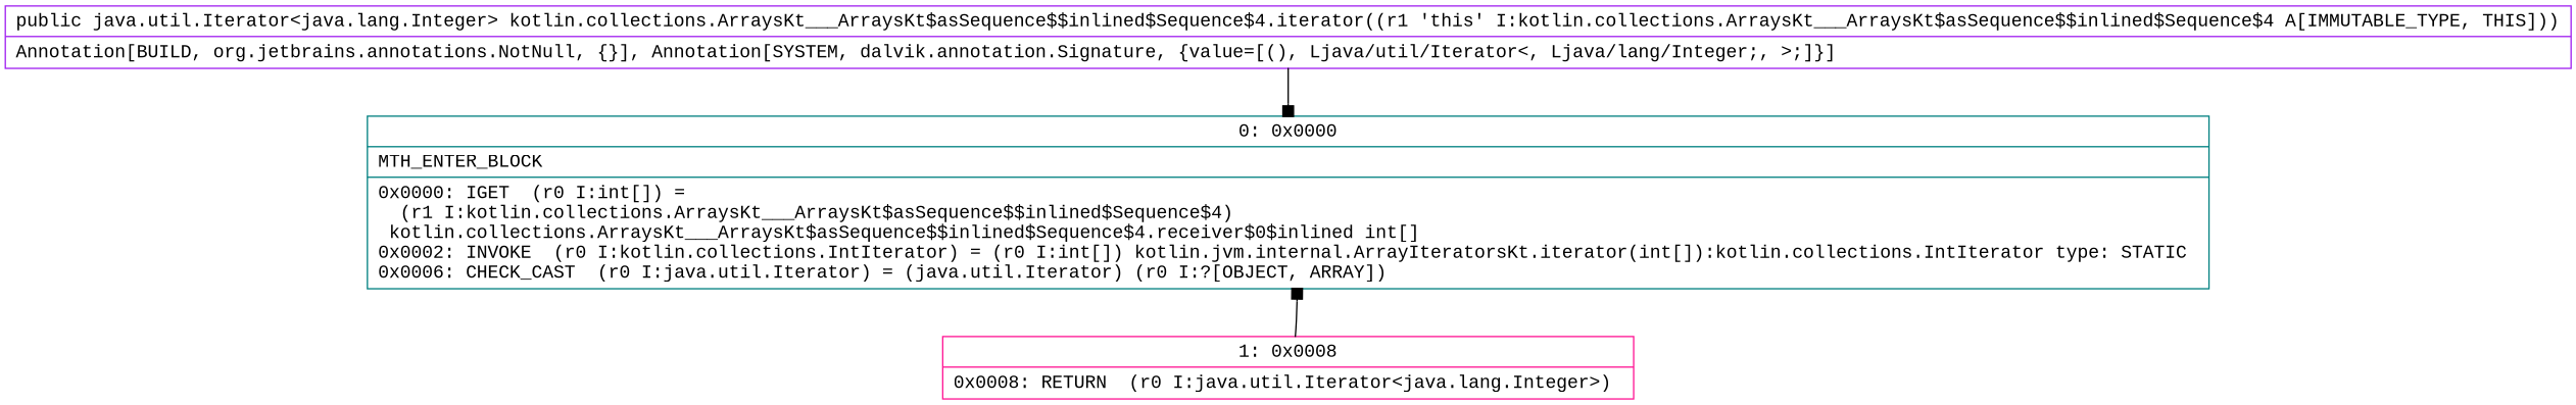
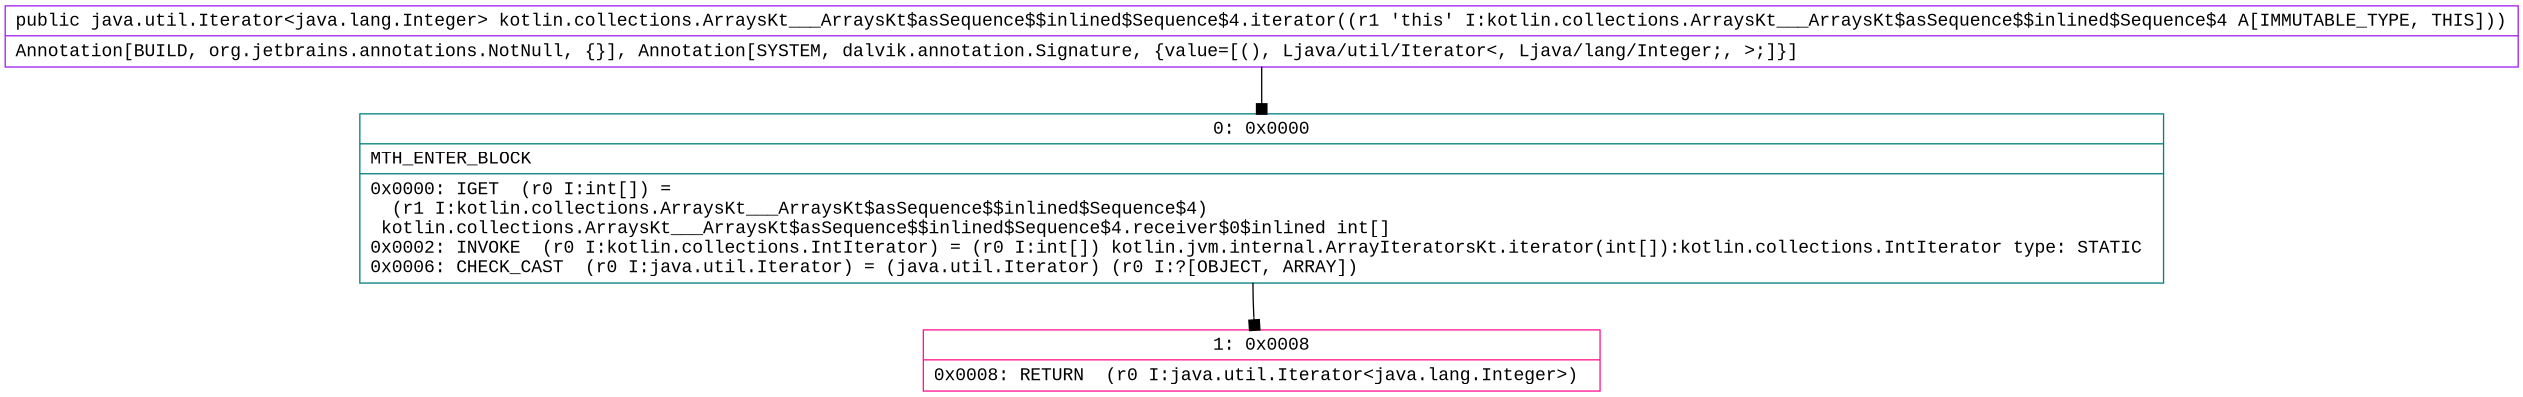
  digraph {
    fontname="Liberation Mono"
    node [shape=record fontname="Liberation Mono"]
    edge [arrowhead=box fontname="Liberation Mono"]
    n1 [label="{0\:\ 0x0000|MTH_ENTER_BLOCK\l|0x0000: IGET  (r0 I:int[]) = \l  (r1 I:kotlin.collections.ArraysKt___ArraysKt$asSequence$$inlined$Sequence$4)\l kotlin.collections.ArraysKt___ArraysKt$asSequence$$inlined$Sequence$4.receiver$0$inlined int[] \l0x0002: INVOKE  (r0 I:kotlin.collections.IntIterator) = (r0 I:int[]) kotlin.jvm.internal.ArrayIteratorsKt.iterator(int[]):kotlin.collections.IntIterator type: STATIC \l0x0006: CHECK_CAST  (r0 I:java.util.Iterator) = (java.util.Iterator) (r0 I:?[OBJECT, ARRAY]) \l}" color=teal]
    n2 [label="{1\:\ 0x0008|0x0008: RETURN  (r0 I:java.util.Iterator\<java.lang.Integer\>) \l}" color=deeppink]
    n3 [label="{public java.util.Iterator\<java.lang.Integer\> kotlin.collections.ArraysKt___ArraysKt$asSequence$$inlined$Sequence$4.iterator((r1 'this' I:kotlin.collections.ArraysKt___ArraysKt$asSequence$$inlined$Sequence$4 A[IMMUTABLE_TYPE, THIS]))  | Annotation[BUILD, org.jetbrains.annotations.NotNull, \{\}], Annotation[SYSTEM, dalvik.annotation.Signature, \{value=[(), Ljava\/util\/Iterator\<, Ljava\/lang\/Integer;, \>;]\}]\l}" color=purple]
-   n2 -> n1
+   n1 -> n2
    n3 -> n1
  }
